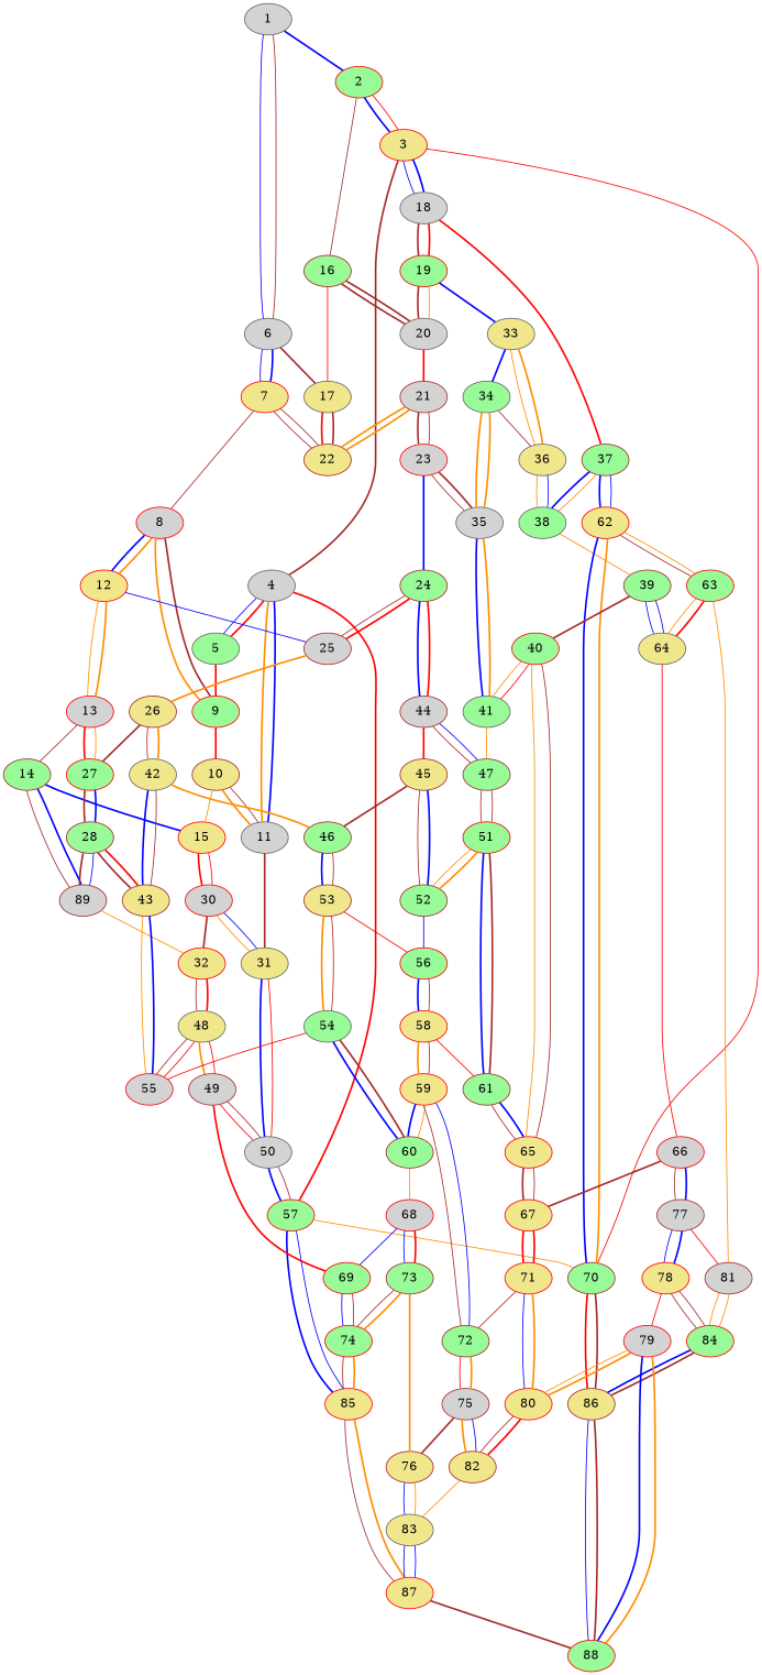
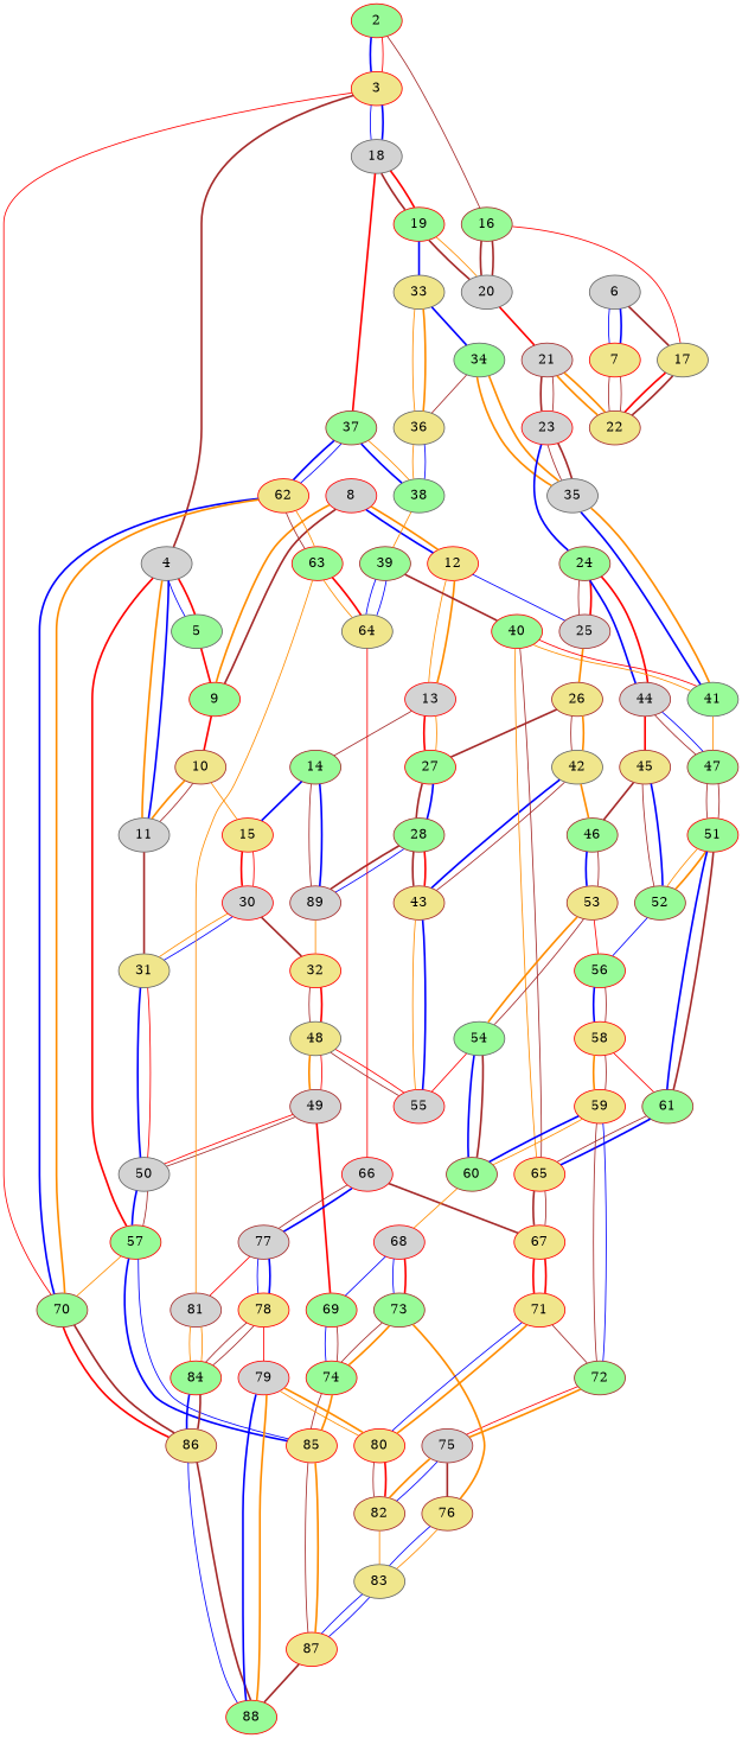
  graph {
    node [color=red fillcolor=palegreen style=filled]
    edge [color=brown style=bold]
-   1 [color=gray40 fillcolor=lightgrey]
    2
    6 [color=gray40 fillcolor=lightgrey]
    3 [fillcolor=khaki]
    16 [color=brown]
    7 [fillcolor=khaki]
    17 [color=gray40 fillcolor=khaki]
    4 [color=gray40 fillcolor=lightgrey]
    18 [color=gray40 fillcolor=lightgrey]
    70 [color=brown]
    20 [color=gray40 fillcolor=lightgrey]
    5 [color=gray40]
    11 [color=gray40 fillcolor=lightgrey]
    57
    19
    37 [color=brown]
    86 [color=brown fillcolor=khaki]
    9
    31 [color=gray40 fillcolor=khaki]
    85 [fillcolor=khaki]
    10 [color=brown fillcolor=khaki]
    8 [fillcolor=lightgrey]
    22 [color=brown fillcolor=khaki]
    12 [fillcolor=khaki]
    13 [fillcolor=lightgrey]
    25 [color=brown fillcolor=lightgrey]
    15 [fillcolor=khaki]
    30 [fillcolor=lightgrey]
    50 [color=gray40 fillcolor=lightgrey]
    14 [color=brown]
    27
    26 [color=brown fillcolor=khaki]
    n33 [color=brown fillcolor=lightgrey label=89]
    28 [color=brown]
    32 [fillcolor=khaki]
    21 [color=brown fillcolor=lightgrey]
    33 [color=gray40 fillcolor=khaki]
    38 [color=gray40]
    62 [fillcolor=khaki]
    34 [color=gray40]
    36 [color=gray40 fillcolor=khaki]
    23 [fillcolor=lightgrey]
    24 [color=brown]
    35 [color=gray40 fillcolor=lightgrey]
    44 [color=brown fillcolor=lightgrey]
    41 [color=gray40]
    47 [color=brown]
    45 [color=brown fillcolor=khaki]
    42 [color=gray40 fillcolor=khaki]
    43 [color=brown fillcolor=khaki]
    46 [color=brown]
    55 [fillcolor=lightgrey]
    48 [color=gray40 fillcolor=khaki]
    49 [color=brown fillcolor=lightgrey]
    39 [color=brown]
    63
    40
    64 [color=gray40 fillcolor=khaki]
    65 [fillcolor=khaki]
    66 [fillcolor=lightgrey]
    67 [fillcolor=khaki]
    51
    53 [color=brown fillcolor=khaki]
    52 [color=brown]
    56
    54 [color=gray40]
    61 [color=brown]
    69
    74
    58 [fillcolor=khaki]
    60 [color=brown]
    68 [fillcolor=lightgrey]
    59 [fillcolor=khaki]
    87 [fillcolor=khaki]
    72 [color=brown]
    75 [color=brown fillcolor=lightgrey]
    73 [color=brown]
    81 [color=brown fillcolor=lightgrey]
    84
    77 [color=brown fillcolor=lightgrey]
    71 [fillcolor=khaki]
    78 [fillcolor=khaki]
    80 [fillcolor=khaki]
    76 [color=brown fillcolor=khaki]
    88
    82 [color=brown fillcolor=khaki]
    83 [color=gray40 fillcolor=khaki]
    79 [fillcolor=lightgrey]
-   1 -- 2 [color=blue]
-   1 -- 6 [color=blue style=solid]
-   1 -- 6 [style=solid]
    2 -- 3 [color=blue]
    2 -- 3 [color=red style=solid]
    2 -- 16 [style=solid]
    6 -- 7 [color=blue style=solid]
    6 -- 7 [color=blue]
    6 -- 17
    3 -- 4
    3 -- 18 [color=blue style=solid]
    3 -- 18 [color=blue]
    3 -- 70 [color=red style=solid]
    16 -- 17 [color=red style=solid]
    16 -- 20
    16 -- 20
-   7 -- 8 [style=solid]
    7 -- 22 [style=solid]
    7 -- 22 [style=solid]
    17 -- 22 [color=red]
    17 -- 22
    4 -- 5 [color=blue style=solid]
    4 -- 5 [color=red]
    4 -- 11 [color=darkorange]
    4 -- 11 [color=blue]
    4 -- 57 [color=red]
    18 -- 19
    18 -- 19 [color=red]
    18 -- 37 [color=red]
    70 -- 86 [color=red]
    70 -- 86
    20 -- 21 [color=red]
    5 -- 9 [color=red]
    11 -- 31
    57 -- 70 [color=darkorange style=solid]
    57 -- 85 [color=blue]
    57 -- 85 [color=blue style=solid]
    19 -- 20
    19 -- 20 [color=darkorange style=solid]
    19 -- 33 [color=blue]
    37 -- 38 [color=blue]
    37 -- 38 [color=darkorange style=solid]
    37 -- 62 [color=blue]
    37 -- 62 [color=blue style=solid]
    86 -- 88 [color=blue style=solid]
    86 -- 88
    9 -- 10 [color=red]
    31 -- 50 [color=blue]
    31 -- 50 [color=red style=solid]
    85 -- 87 [style=solid]
    85 -- 87 [color=darkorange]
    10 -- 11 [color=darkorange]
    10 -- 11 [style=solid]
    10 -- 15 [color=darkorange style=solid]
    8 -- 9 [color=darkorange]
    8 -- 9
    8 -- 12 [color=blue]
    8 -- 12 [color=darkorange]
    12 -- 13 [color=darkorange style=solid]
    12 -- 13 [color=darkorange]
    12 -- 25 [color=blue style=solid]
    13 -- 14 [style=solid]
    13 -- 27 [color=red]
    13 -- 27 [color=darkorange style=solid]
    25 -- 26 [color=darkorange]
    15 -- 30 [color=red]
    15 -- 30 [color=red style=solid]
    30 -- 31 [color=darkorange style=solid]
    30 -- 31 [color=blue style=solid]
    30 -- 32
    50 -- 57 [color=blue]
    50 -- 57 [style=solid]
    14 -- 15 [color=blue]
    14 -- n33 [style=solid]
    14 -- n33 [color=blue]
    27 -- 28
    27 -- 28 [color=blue]
    26 -- 27
    26 -- 42 [style=solid]
    26 -- 42 [color=darkorange]
    n33 -- 32 [color=darkorange style=solid]
    28 -- n33
    28 -- n33 [color=blue style=solid]
    28 -- 43
    28 -- 43 [color=red]
    32 -- 48 [style=solid]
    32 -- 48 [color=red]
    21 -- 22 [color=darkorange]
    21 -- 22 [color=darkorange]
    21 -- 23
    21 -- 23 [style=solid]
    33 -- 34 [color=blue]
    33 -- 36 [color=darkorange style=solid]
    33 -- 36 [color=darkorange]
    38 -- 39 [color=darkorange style=solid]
    62 -- 70 [color=blue]
    62 -- 70 [color=darkorange]
    62 -- 63 [style=solid]
    62 -- 63 [color=darkorange style=solid]
    34 -- 36 [style=solid]
    34 -- 35 [color=darkorange]
    34 -- 35 [color=darkorange]
    36 -- 38 [color=darkorange style=solid]
    36 -- 38 [color=blue style=solid]
    23 -- 24 [color=blue]
    23 -- 35 [style=solid]
    23 -- 35
    24 -- 25 [style=solid]
    24 -- 25 [color=red]
    24 -- 44 [color=blue]
    24 -- 44 [color=red]
    35 -- 41 [color=blue]
    35 -- 41 [color=darkorange]
    44 -- 47 [style=solid]
    44 -- 47 [color=blue style=solid]
    44 -- 45 [color=red]
    41 -- 47 [color=darkorange style=solid]
    47 -- 51 [style=solid]
    47 -- 51 [style=solid]
    45 -- 46
    45 -- 52 [style=solid]
    45 -- 52 [color=blue]
    42 -- 43 [color=blue]
    42 -- 43 [style=solid]
    42 -- 46 [color=darkorange]
    43 -- 55 [color=darkorange style=solid]
    43 -- 55 [color=blue]
    46 -- 53 [color=blue]
    46 -- 53 [style=solid]
    48 -- 55 [style=solid]
    48 -- 55 [color=red style=solid]
    48 -- 49 [color=darkorange]
    48 -- 49 [color=red style=solid]
    49 -- 50 [color=red style=solid]
    49 -- 50 [style=solid]
    49 -- 69 [color=red]
    39 -- 40
    39 -- 64 [color=blue style=solid]
    39 -- 64 [color=blue style=solid]
    63 -- 64 [color=darkorange style=solid]
    63 -- 64 [color=red]
    63 -- 81 [color=darkorange style=solid]
    40 -- 41 [color=darkorange style=solid]
    40 -- 41 [color=red style=solid]
    40 -- 65 [color=darkorange style=solid]
    40 -- 65 [style=solid]
    64 -- 66 [color=red style=solid]
    65 -- 67
    65 -- 67 [style=solid]
    66 -- 67
    66 -- 77 [style=solid]
    66 -- 77 [color=blue]
    67 -- 71 [color=red]
    67 -- 71 [color=red]
    51 -- 52 [color=darkorange style=solid]
    51 -- 52 [color=darkorange]
    51 -- 61 [color=blue]
    51 -- 61
    53 -- 56 [color=red style=solid]
    53 -- 54 [color=darkorange]
    53 -- 54 [style=solid]
    52 -- 56 [color=blue style=solid]
    56 -- 58 [color=blue]
    56 -- 58 [style=solid]
    54 -- 55 [color=red style=solid]
    54 -- 60 [color=blue]
    54 -- 60
    61 -- 65 [style=solid]
    61 -- 65 [color=blue]
    69 -- 74 [color=blue style=solid]
    69 -- 74 [style=solid]
    74 -- 85 [style=solid]
    74 -- 85 [color=darkorange]
    58 -- 61 [color=red style=solid]
    58 -- 59 [color=darkorange]
    58 -- 59 [style=solid]
    60 -- 68 [color=darkorange style=solid]
    68 -- 69 [color=blue style=solid]
    68 -- 73 [color=blue style=solid]
    68 -- 73 [color=red]
    59 -- 60 [color=blue]
    59 -- 60 [color=darkorange style=solid]
    59 -- 72 [style=solid]
    59 -- 72 [color=blue style=solid]
    87 -- 88
    72 -- 75 [color=red style=solid]
    72 -- 75 [color=darkorange]
    75 -- 76
    75 -- 82 [color=darkorange]
    75 -- 82 [color=blue style=solid]
    73 -- 74 [style=solid]
    73 -- 74 [color=darkorange]
    73 -- 76 [color=darkorange]
    81 -- 84 [color=darkorange style=solid]
    81 -- 84 [color=darkorange style=solid]
    84 -- 86 [color=blue]
    84 -- 86
    77 -- 81 [color=red style=solid]
    77 -- 78 [color=blue style=solid]
    77 -- 78 [color=blue]
    71 -- 72 [style=solid]
    71 -- 80 [color=blue style=solid]
    71 -- 80 [color=darkorange]
    78 -- 84 [style=solid]
    78 -- 84 [style=solid]
    78 -- 79 [color=red style=solid]
    80 -- 82 [style=solid]
    80 -- 82 [color=red]
    76 -- 83 [color=blue style=solid]
    76 -- 83 [color=darkorange style=solid]
    82 -- 83 [color=darkorange style=solid]
    83 -- 87 [color=blue style=solid]
    83 -- 87 [color=blue style=solid]
    79 -- 80 [color=darkorange style=solid]
    79 -- 80 [color=darkorange]
    79 -- 88 [color=blue]
    79 -- 88 [color=darkorange]
  }
